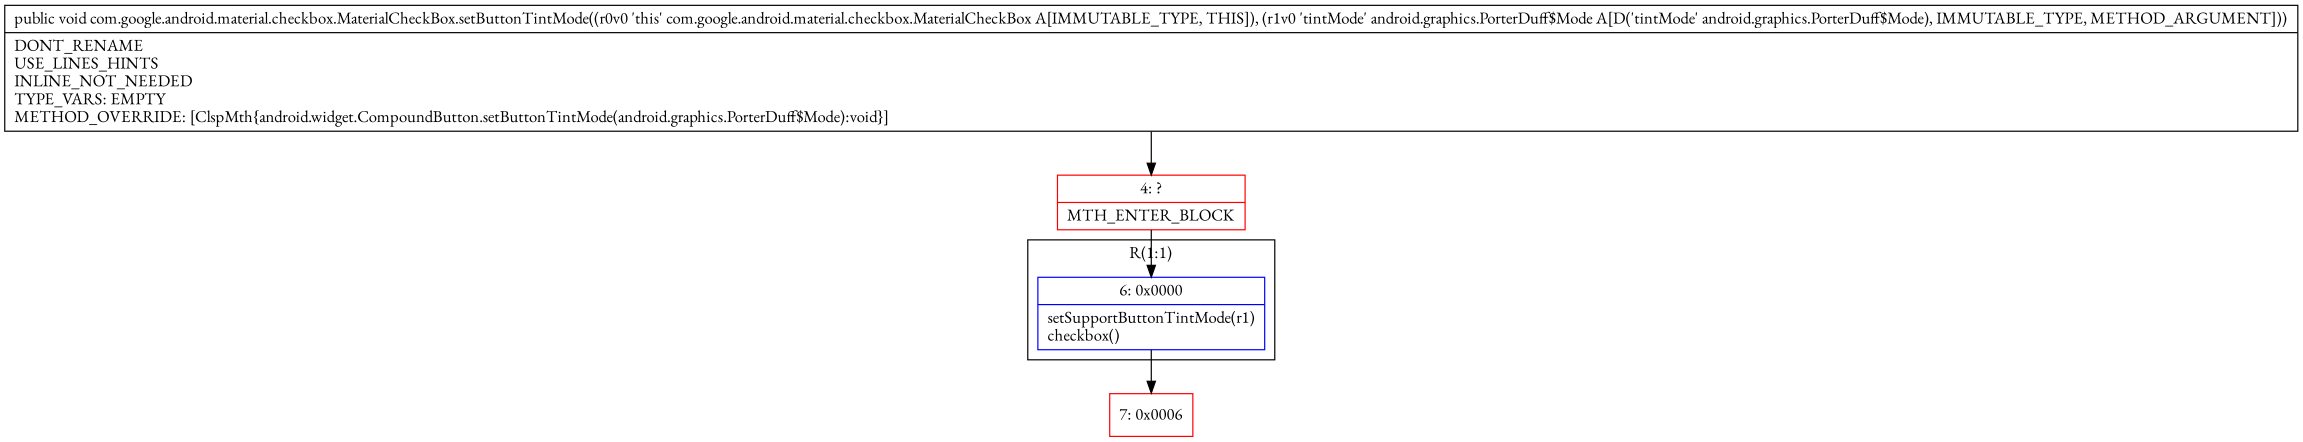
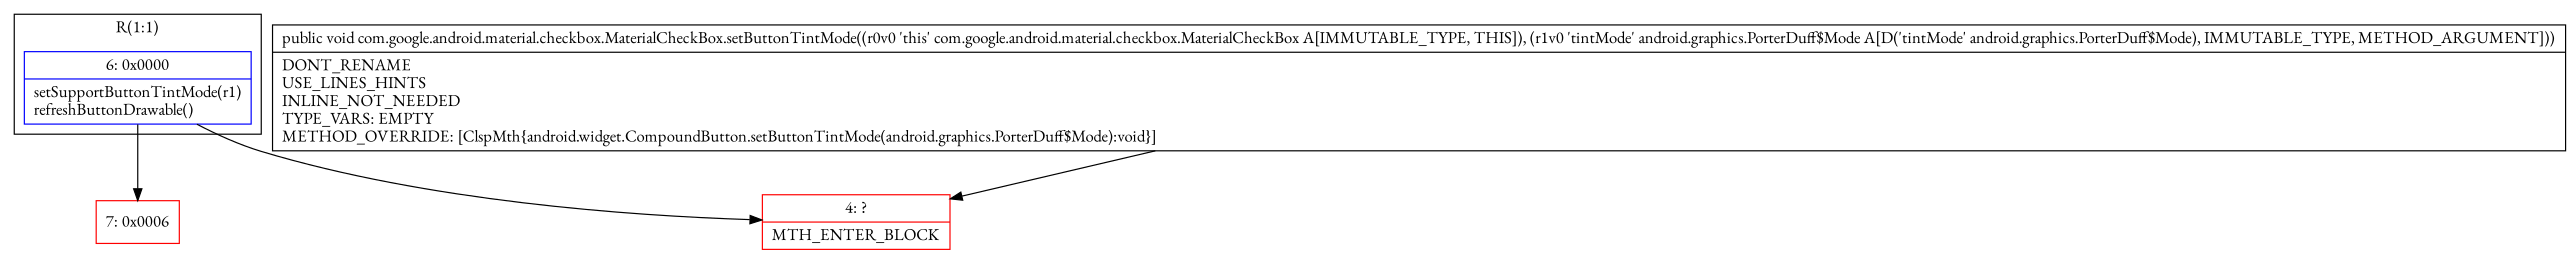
  digraph {
    fontname="EB Garamond"
    node [color=red fontname="EB Garamond" shape=record]
    edge [fontname="EB Garamond"]
-   n1 [color=blue label="{6\:\ 0x0000|setSupportButtonTintMode(r1)\lcheckbox()\l}"]
+   n1 [color=blue label="{6\:\ 0x0000|setSupportButtonTintMode(r1)\lrefreshButtonDrawable()\l}"]
    n2 [label="{7\:\ 0x0006}"]
    n3 [label="{4\:\ ?|MTH_ENTER_BLOCK\l}"]
    n4 [label="{public void com.google.android.material.checkbox.MaterialCheckBox.setButtonTintMode((r0v0 'this' com.google.android.material.checkbox.MaterialCheckBox A[IMMUTABLE_TYPE, THIS]), (r1v0 'tintMode' android.graphics.PorterDuff$Mode A[D('tintMode' android.graphics.PorterDuff$Mode), IMMUTABLE_TYPE, METHOD_ARGUMENT]))  | DONT_RENAME\lUSE_LINES_HINTS\lINLINE_NOT_NEEDED\lTYPE_VARS: EMPTY\lMETHOD_OVERRIDE: [ClspMth\{android.widget.CompoundButton.setButtonTintMode(android.graphics.PorterDuff$Mode):void\}]\l}" color=""]
    subgraph cluster_1 {
      label="R(1:1)"
      n1
    }
    n1 -> n2
-   n3 -> n1
+   n1 -> n3
    n4 -> n3
  }
